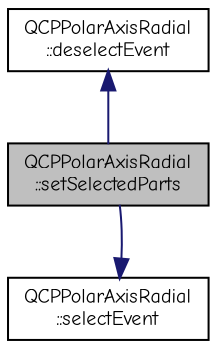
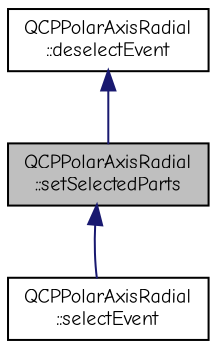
  digraph {
    fontname="Comic Neue"
    rankdir=TB
    node [color=black fillcolor=white fontname="Comic Neue" fontsize=10 shape=record style=filled]
    edge [color=midnightblue dir=back fontname="Comic Neue" fontsize=10 labelfontname=Helvetica labelfontsize=10 style=solid]
    n1 [fillcolor=grey75 fontcolor=black height=0.2 label="QCPPolarAxisRadial\l::setSelectedParts" width=0.4]
    n2 [height=0.2 label="QCPPolarAxisRadial\l::selectEvent" width=0.4]
    n3 [height=0.2 label="QCPPolarAxisRadial\l::deselectEvent" width=0.4]
-   n2 -> n1
+   n1 -> n2
    n3 -> n1
  }
